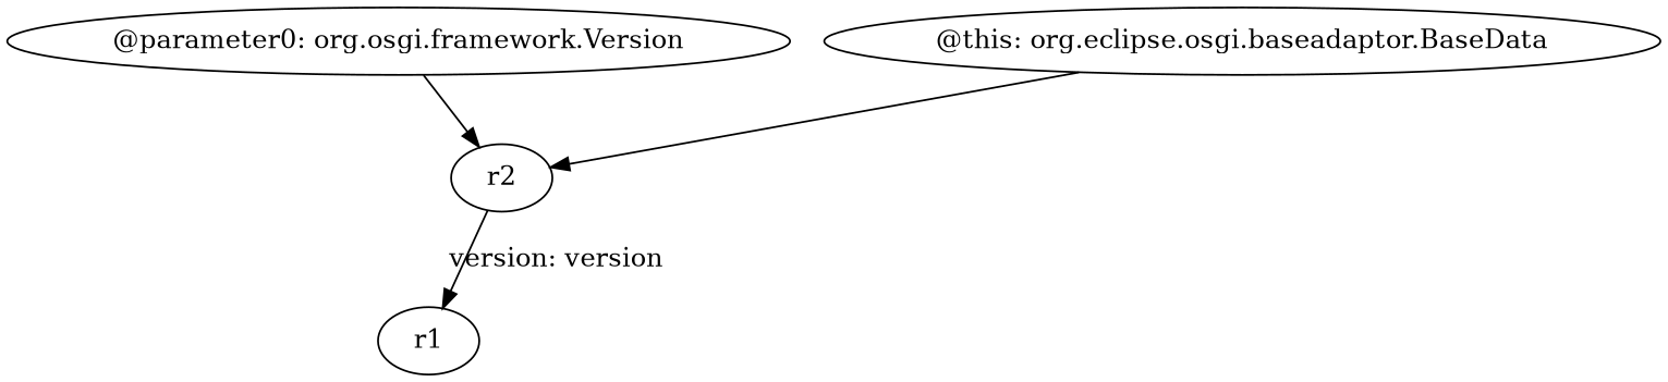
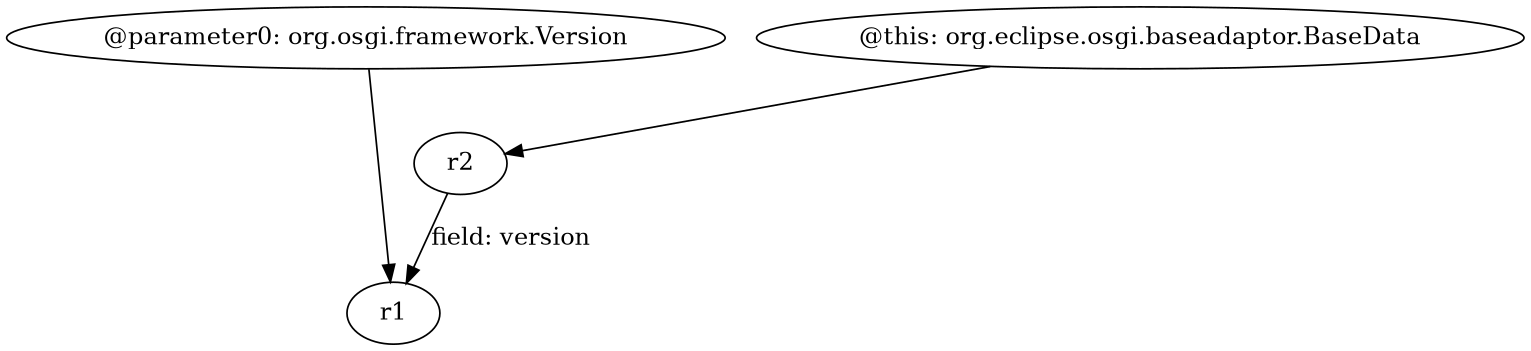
  digraph {
    n1 [label=r2]
    n2 [label=r1]
    n3 [label="@this: org.eclipse.osgi.baseadaptor.BaseData"]
    n4 [label="@parameter0: org.osgi.framework.Version"]
-   n1 -> n2 [label="version: version"]
+   n1 -> n2 [label="field: version"]
    n3 -> n1
-   n4 -> n1
+   n4 -> n2
  }
